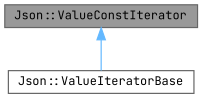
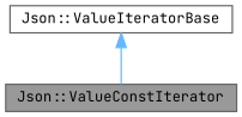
  digraph {
    fontname="JetBrains Mono"
    node [color=gray40 fontname="JetBrains Mono" fontsize=10 shape=box style=filled]
    n1 [fillcolor=grey60 fontcolor=black height=0.2 label="Json::ValueConstIterator" width=0.4]
    n2 [fillcolor=white height=0.2 label="Json::ValueIteratorBase" width=0.4]
-   n1 -> n2 [color=steelblue1 dir=back fontname="JetBrains Mono" fontsize=10 labelfontname=Helvetica labelfontsize=10 style=solid]
+   n2 -> n1 [color=steelblue1 dir=back fontname="JetBrains Mono" fontsize=10 labelfontname=Helvetica labelfontsize=10 style=solid]
  }
